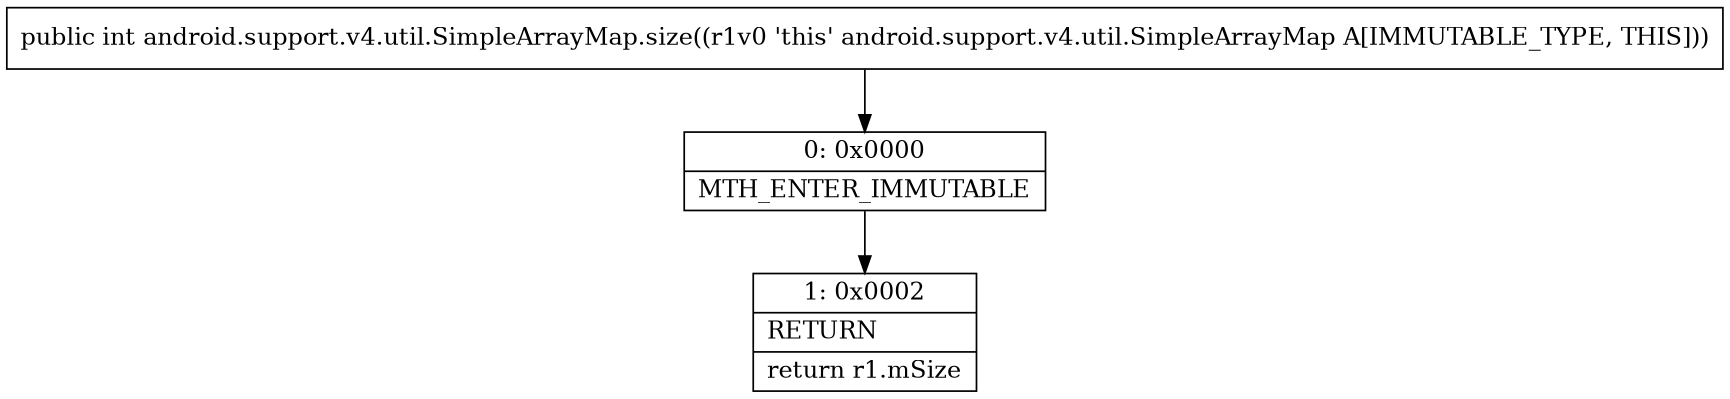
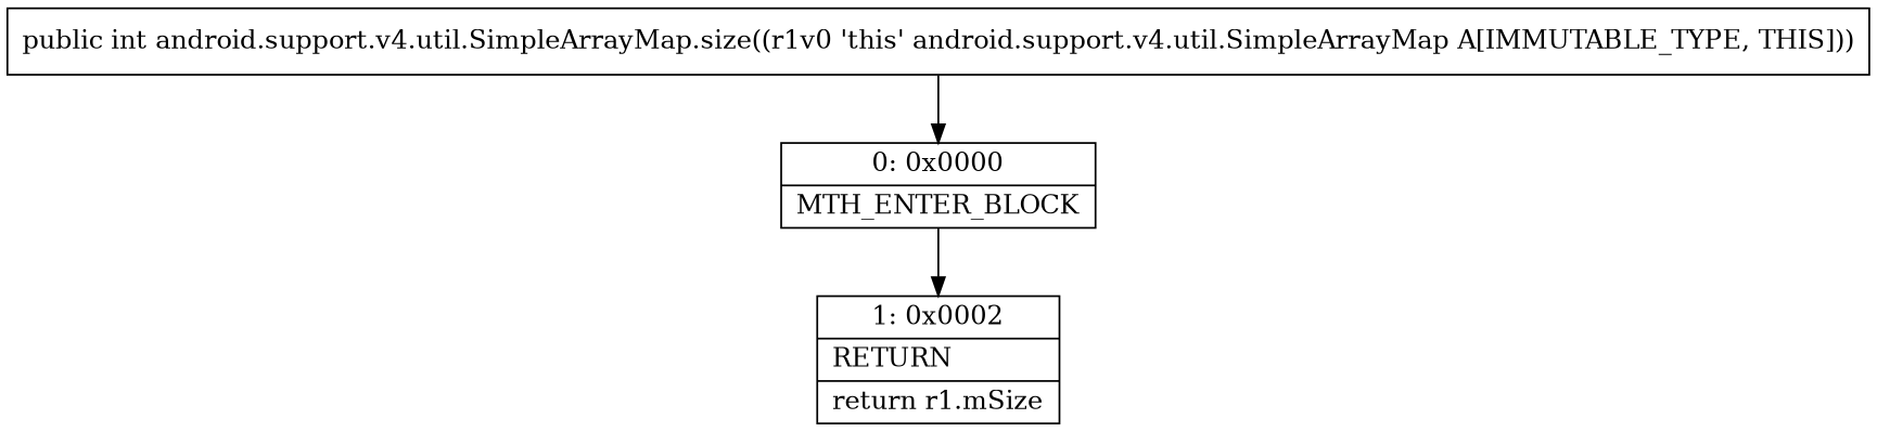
  digraph {
    node [shape=record]
-   n1 [label="{0\:\ 0x0000|MTH_ENTER_IMMUTABLE\l}"]
+   n1 [label="{0\:\ 0x0000|MTH_ENTER_BLOCK\l}"]
    n2 [label="{1\:\ 0x0002|RETURN\l|return r1.mSize\l}"]
    n3 [label="{public int android.support.v4.util.SimpleArrayMap.size((r1v0 'this' android.support.v4.util.SimpleArrayMap A[IMMUTABLE_TYPE, THIS])) }"]
    n1 -> n2
    n3 -> n1
  }
